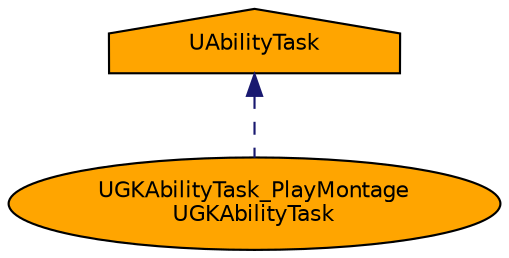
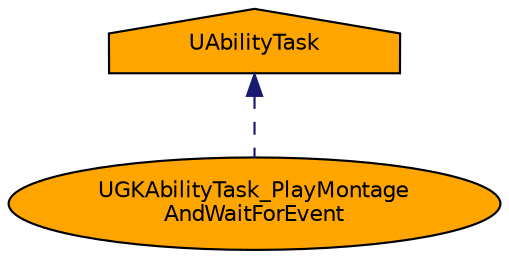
  digraph {
    node [color=black fillcolor=orange fontname=Helvetica fontsize=10 style=filled]
-   n1 [fontcolor=black height=0.2 label="UGKAbilityTask_PlayMontage\lUGKAbilityTask" shape=ellipse width=0.4]
+   n1 [fontcolor=black height=0.2 label="UGKAbilityTask_PlayMontage\lAndWaitForEvent" shape=ellipse width=0.4]
    n2 [height=0.2 label=UAbilityTask shape=house width=0.4]
    n2 -> n1 [color=midnightblue dir=back fontname=Helvetica fontsize=10 labelfontname=Helvetica labelfontsize=10 style=dashed]
  }
